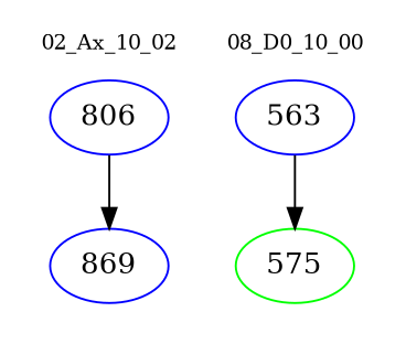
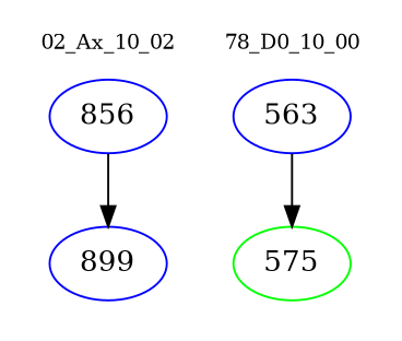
  digraph {
    node [color=blue]
    edge [color=black]
-   n1 [label=806]
-   n2 [label=869]
+   n1 [label=856]
+   n2 [label=899]
    n3 [label=563]
    n4 [color=green label=575]
    subgraph cluster_1 {
      color=white
      fontsize=10
      label="02_Ax_10_02"
      n1
      n2
    }
    subgraph cluster_2 {
      color=white
      fontsize=10
-     label="08_D0_10_00"
+     label="78_D0_10_00"
      n3
      n4
    }
    n1 -> n2
    n3 -> n4
  }
